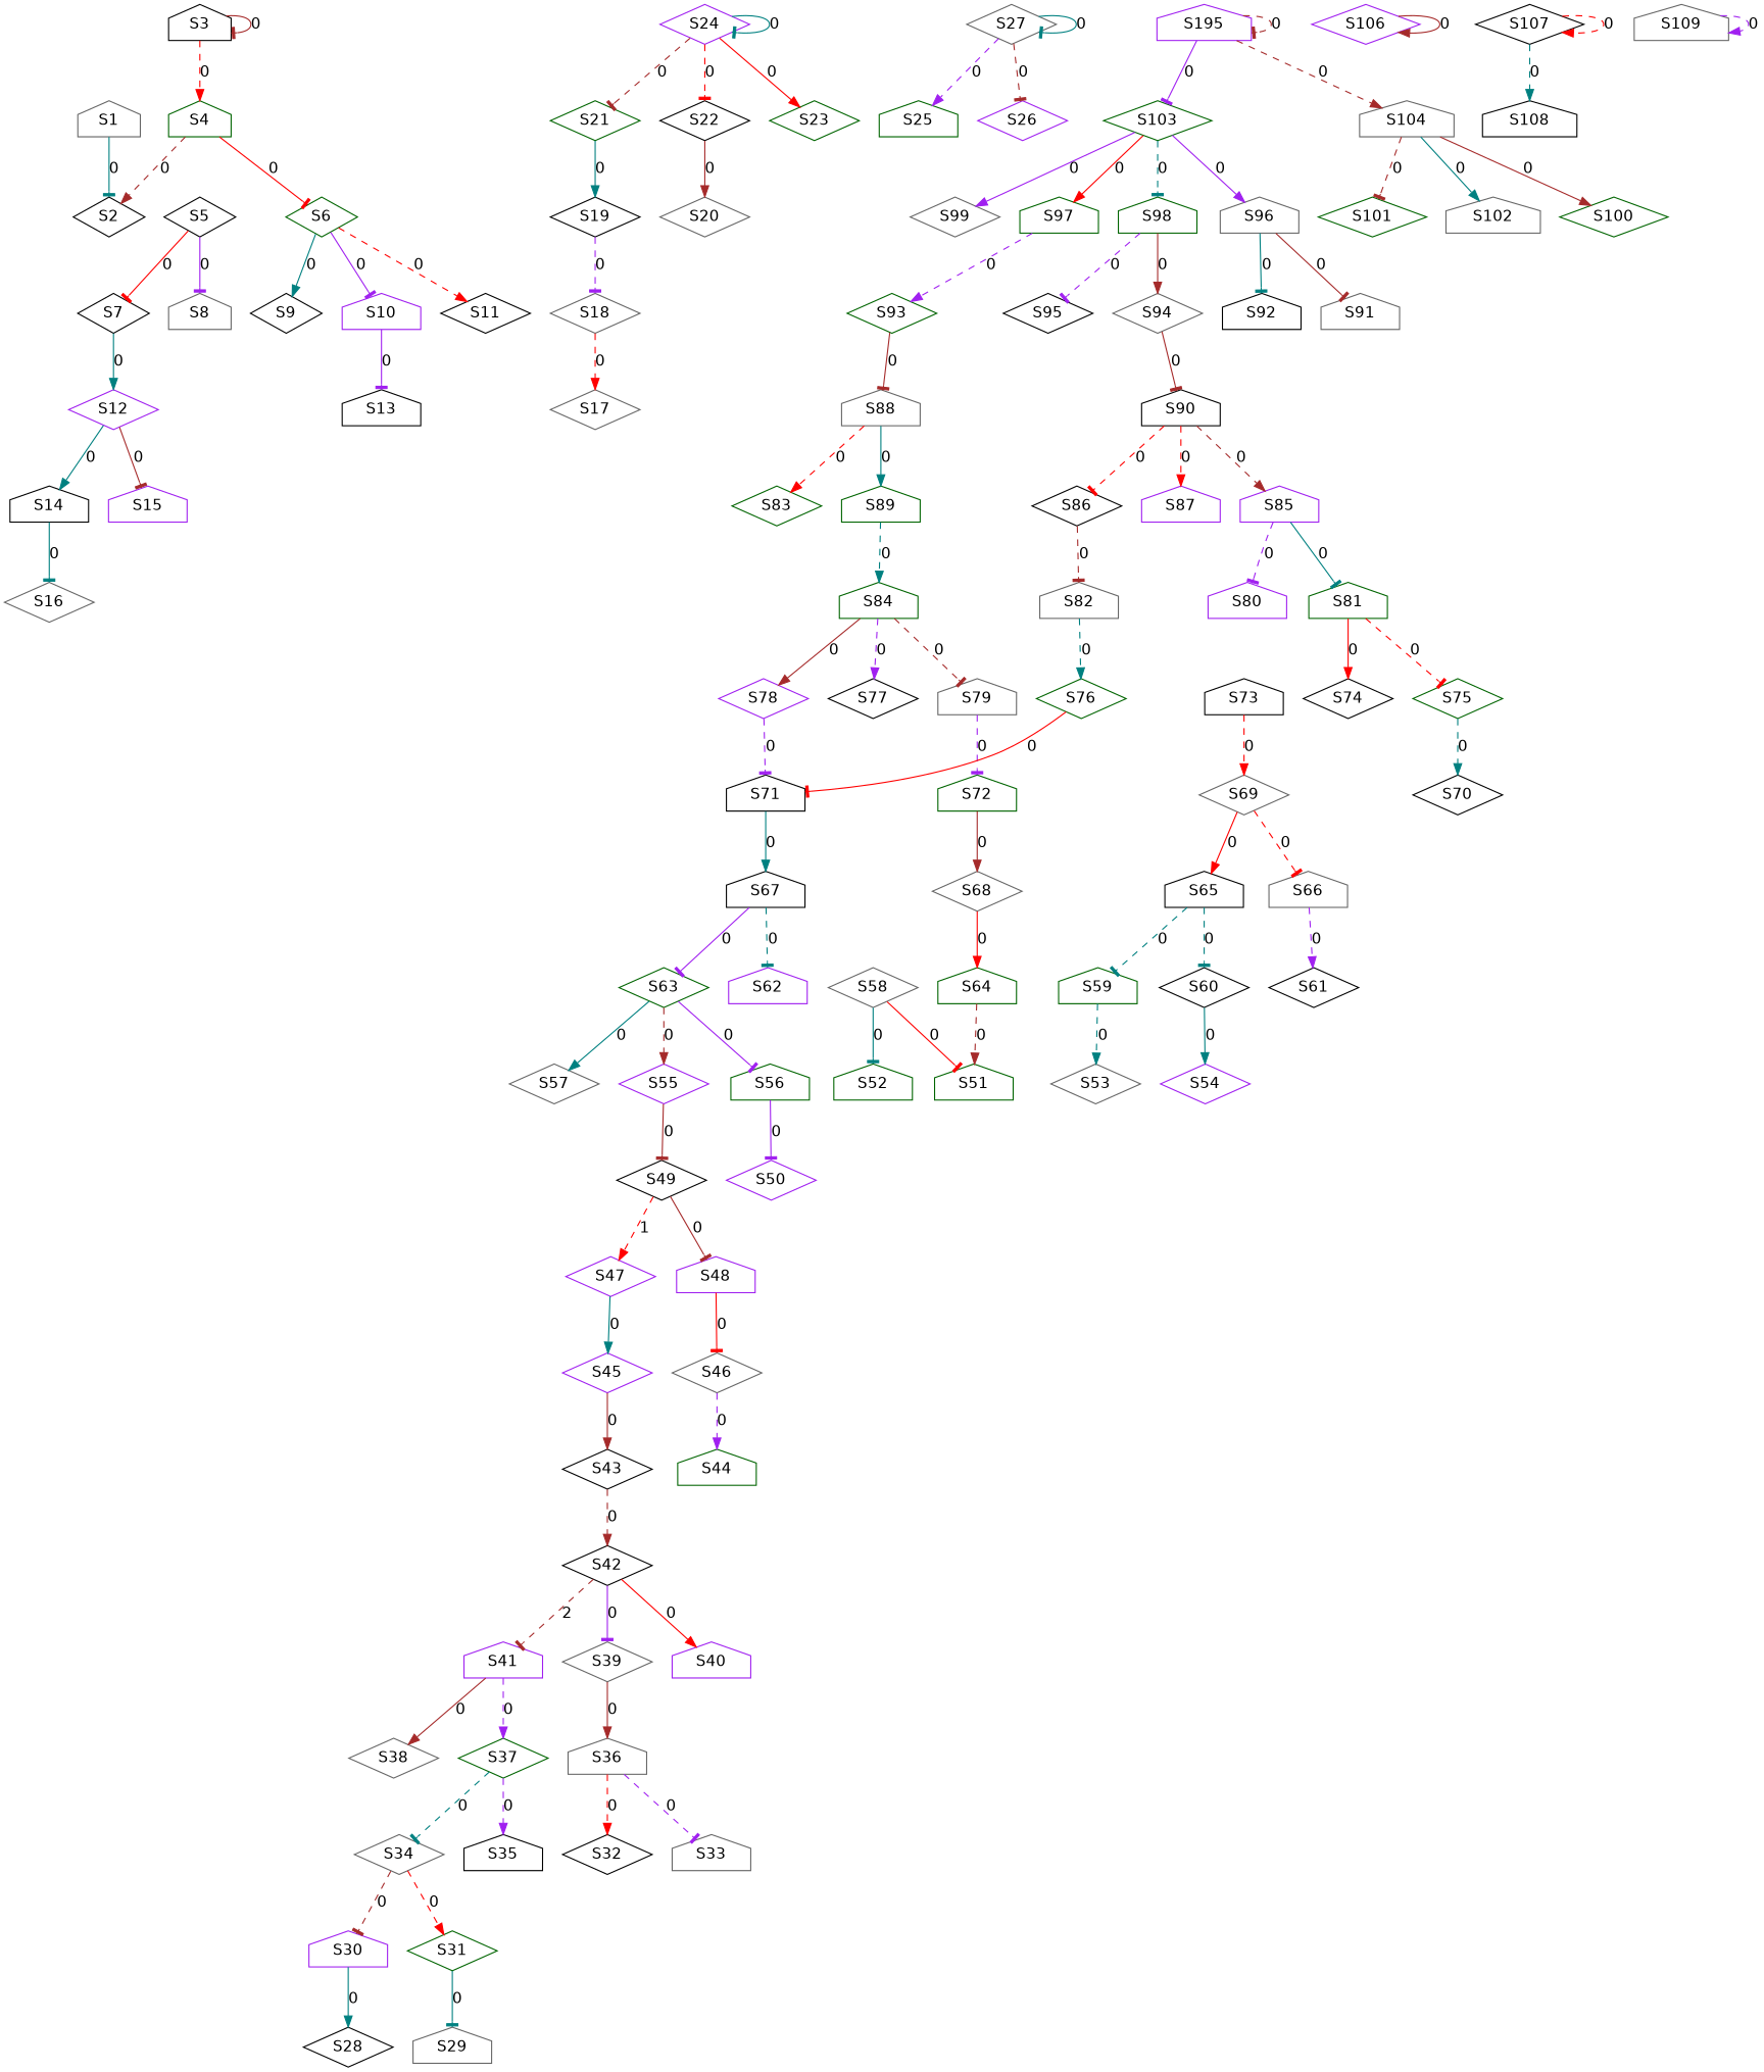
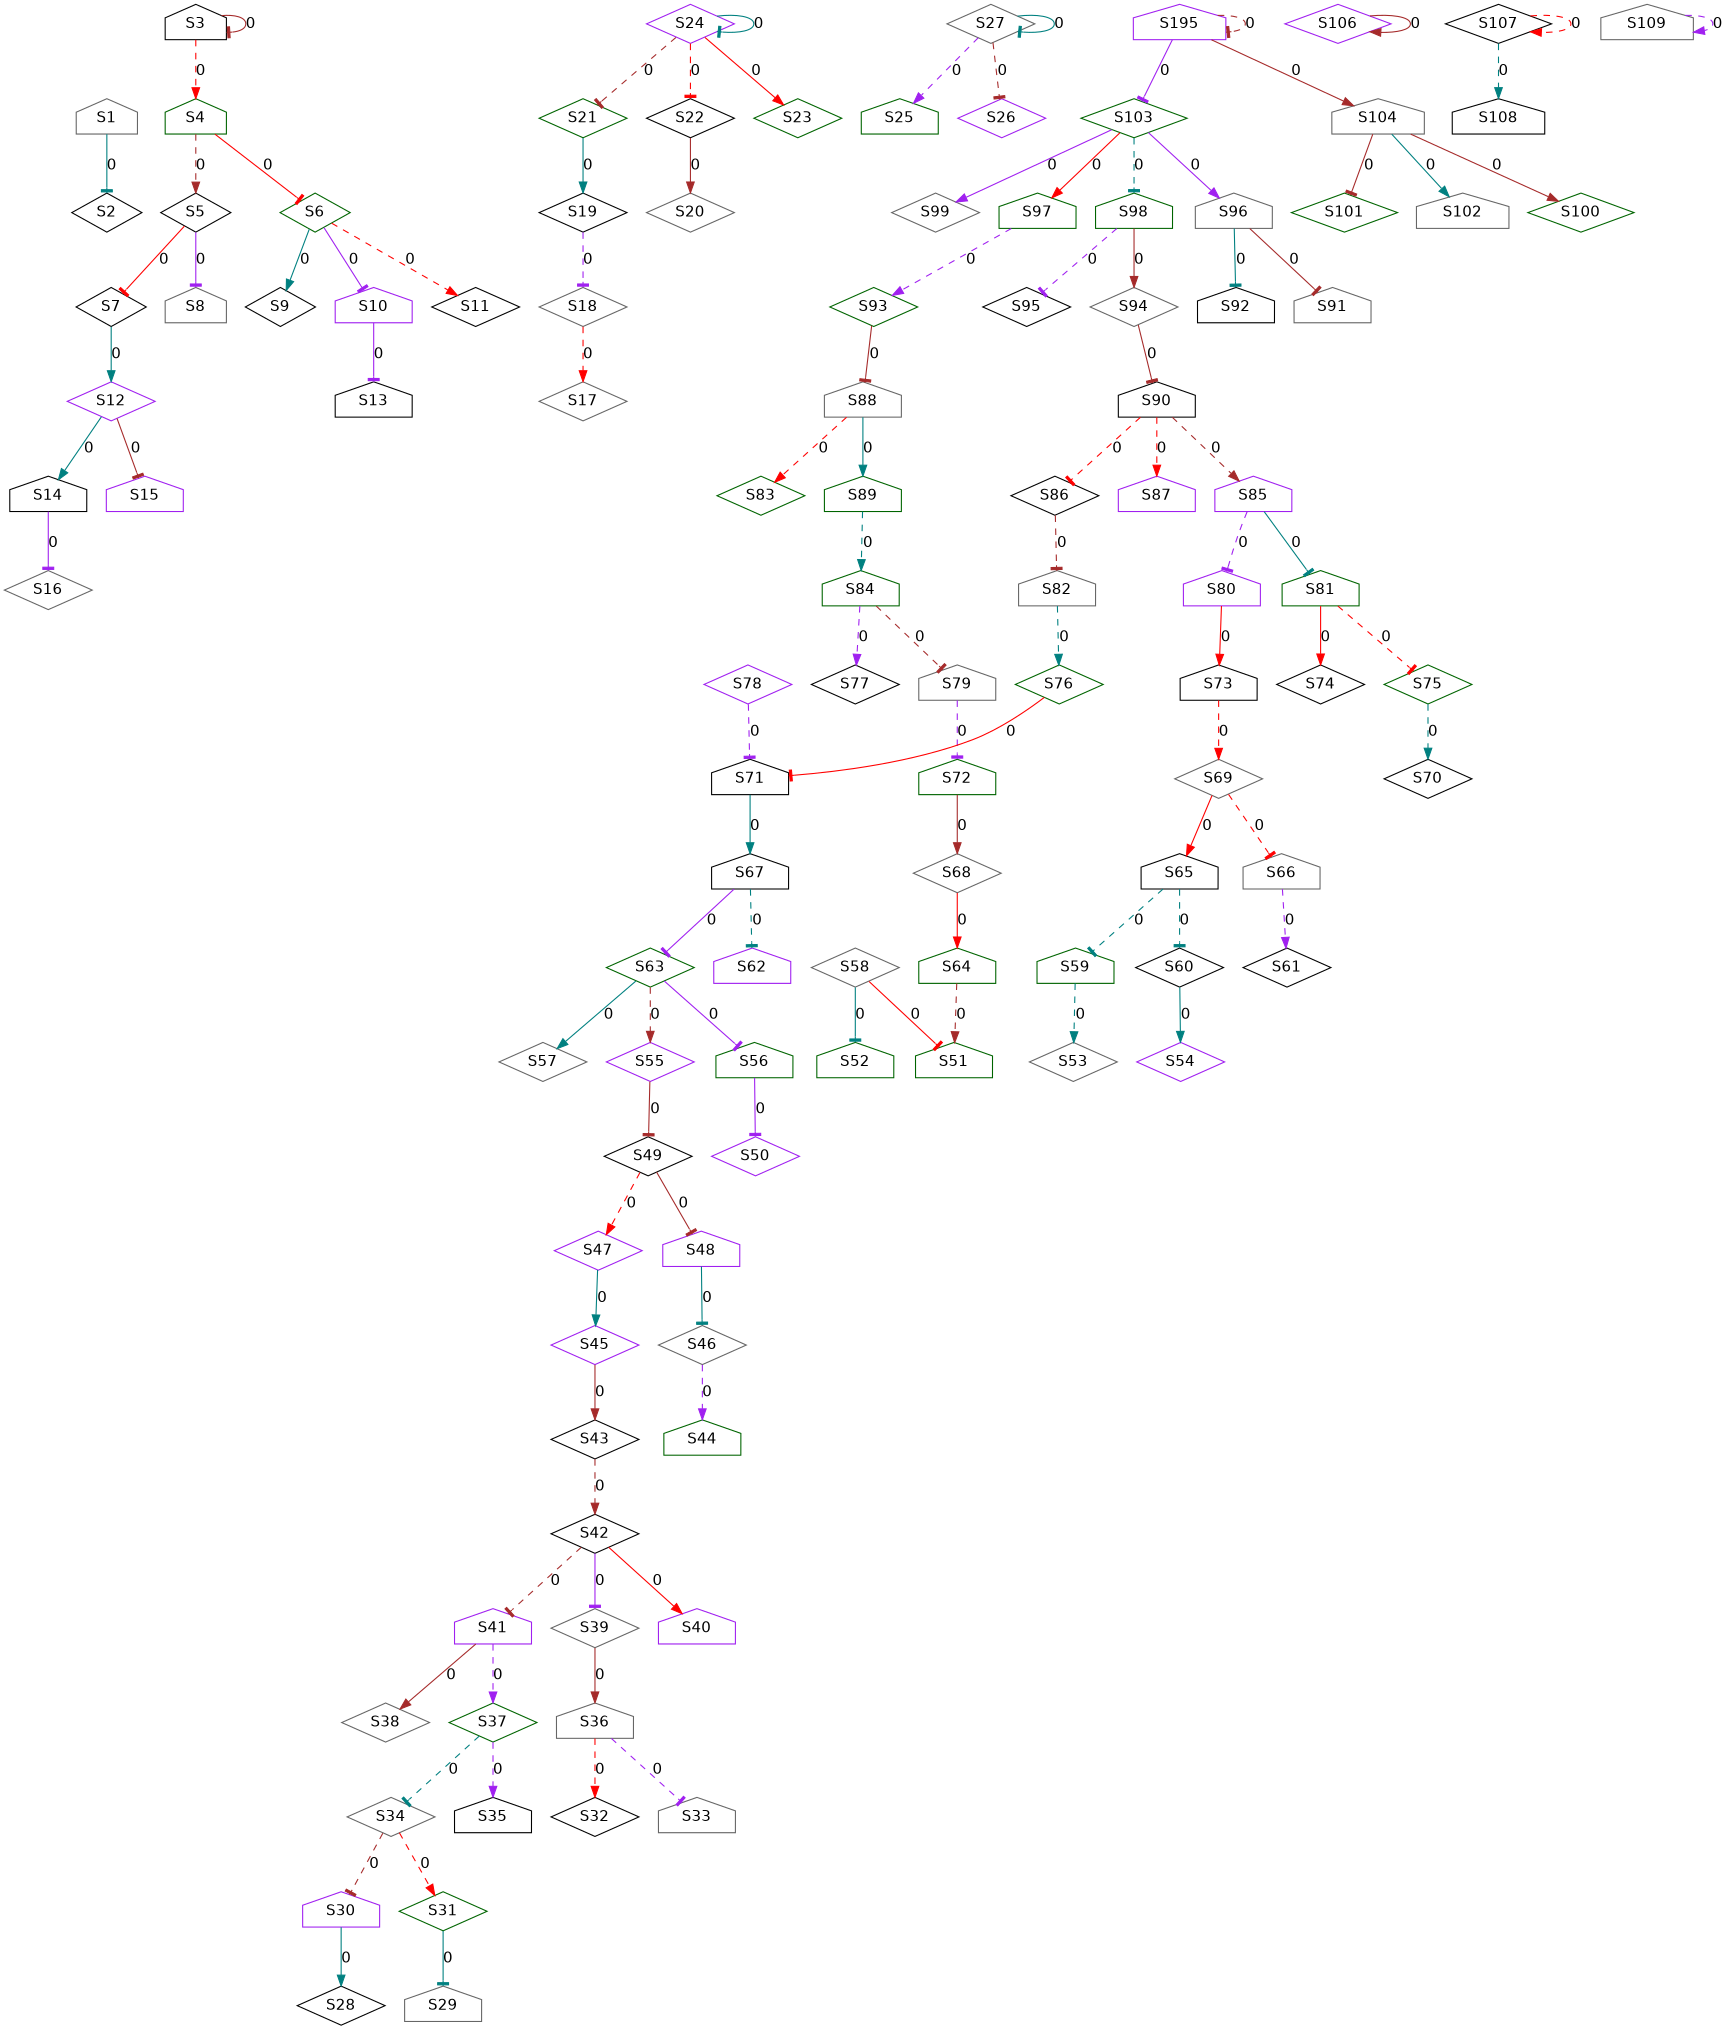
  strict digraph {
    fontname="DejaVu Sans"
    node [color=black fontname="DejaVu Sans" shape=diamond]
    edge [arrowhead=normal color=brown fontname="DejaVu Sans" style=solid]
    S1 [color=gray40 shape=house]
    S2
    S3 [shape=house]
    S4 [color=darkgreen shape=house]
    S5
    S6 [color=darkgreen]
    S7
    S8 [color=gray40 shape=house]
    S9
    S10 [color=purple shape=house]
    S11
    S12 [color=purple]
    S13 [shape=house]
    S14 [shape=house]
    S15 [color=purple shape=house]
    S16 [color=gray40]
    S18 [color=gray40]
    S17 [color=gray40]
    S19
    S21 [color=darkgreen]
    S20 [color=gray40]
    S22
    S24 [color=purple]
    S23 [color=darkgreen]
    S27 [color=gray40]
    S25 [color=darkgreen shape=house]
    S26 [color=purple]
    S30 [color=purple shape=house]
    S28
    S31 [color=darkgreen]
    S29 [color=gray40 shape=house]
    S34 [color=gray40]
    S36 [color=gray40 shape=house]
    S32
    S33 [color=gray40 shape=house]
    S37 [color=darkgreen]
    S35 [shape=house]
    S39 [color=gray40]
    S41 [color=purple shape=house]
    S38 [color=gray40]
    S42
    S40 [color=purple shape=house]
    S43
    S45 [color=purple]
    S46 [color=gray40]
    S44 [color=darkgreen shape=house]
    S47 [color=purple]
    S48 [color=purple shape=house]
    S49
    S55 [color=purple]
    S56 [color=darkgreen shape=house]
    S50 [color=purple]
    S58 [color=gray40]
    S51 [color=darkgreen shape=house]
    S52 [color=darkgreen shape=house]
    S59 [color=darkgreen shape=house]
    S53 [color=gray40]
    S54 [color=purple]
    S60
    S63 [color=darkgreen]
    S57 [color=gray40]
    S64 [color=darkgreen shape=house]
    S65 [shape=house]
    S66 [color=gray40 shape=house]
    S61
    S67 [shape=house]
    S62 [color=purple shape=house]
    S68 [color=gray40]
    S69 [color=gray40]
    S71 [shape=house]
    S72 [color=darkgreen shape=house]
    S73 [shape=house]
    S75 [color=darkgreen]
    S70
    S78 [color=purple]
    S79 [color=gray40 shape=house]
    S80 [color=purple shape=house]
    S81 [color=darkgreen shape=house]
    S74
    S82 [color=gray40 shape=house]
    S76 [color=darkgreen]
    S84 [color=darkgreen shape=house]
    S77
    S85 [color=purple shape=house]
    S86
    S88 [color=gray40 shape=house]
    S83 [color=darkgreen]
    S89 [color=darkgreen shape=house]
    S90 [shape=house]
    S87 [color=purple shape=house]
    S93 [color=darkgreen]
    S94 [color=gray40]
    S96 [color=gray40 shape=house]
    S91 [color=gray40 shape=house]
    S92 [shape=house]
    S97 [color=darkgreen shape=house]
    S98 [color=darkgreen shape=house]
    S95
    S103 [color=darkgreen]
    S99 [color=gray40]
    S104 [color=gray40 shape=house]
    S100 [color=darkgreen]
    S101 [color=darkgreen]
    S102 [color=gray40 shape=house]
    n105 [color=purple label=S195 shape=house]
    S106 [color=purple]
    S107
    S108 [shape=house]
    S109 [color=gray40 shape=house]
    S1 -> S2 [arrowhead=tee color=teal label=0]
    S3 -> S3 [arrowhead=tee label=0]
    S3 -> S4 [color=red label=0 style=dashed]
-   S4 -> S2 [label=0 style=dashed]
+   S4 -> S5 [label=0 style=dashed]
    S4 -> S6 [arrowhead=tee color=red label=0]
    S5 -> S7 [arrowhead=tee color=red label=0]
    S5 -> S8 [arrowhead=tee color=purple label=0]
    S6 -> S9 [color=teal label=0]
    S6 -> S10 [arrowhead=tee color=purple label=0]
    S6 -> S11 [color=red label=0 style=dashed]
    S7 -> S12 [color=teal label=0]
    S10 -> S13 [arrowhead=tee color=purple label=0]
    S12 -> S14 [color=teal label=0]
    S12 -> S15 [arrowhead=tee label=0]
-   S14 -> S16 [arrowhead=tee color=teal label=0]
+   S14 -> S16 [arrowhead=tee color=purple label=0]
    S18 -> S17 [color=red label=0 style=dashed]
    S19 -> S18 [arrowhead=tee color=purple label=0 style=dashed]
    S21 -> S19 [color=teal label=0]
    S22 -> S20 [label=0]
    S24 -> S21 [arrowhead=tee label=0 style=dashed]
    S24 -> S22 [arrowhead=tee color=red label=0 style=dashed]
    S24 -> S24 [arrowhead=tee color=teal label=0]
    S24 -> S23 [color=red label=0]
    S27 -> S27 [arrowhead=tee color=teal label=0]
    S27 -> S25 [color=purple label=0 style=dashed]
    S27 -> S26 [arrowhead=tee label=0 style=dashed]
    S30 -> S28 [color=teal label=0]
    S31 -> S29 [arrowhead=tee color=teal label=0]
    S34 -> S30 [arrowhead=tee label=0 style=dashed]
    S34 -> S31 [color=red label=0 style=dashed]
    S36 -> S32 [color=red label=0 style=dashed]
    S36 -> S33 [arrowhead=tee color=purple label=0 style=dashed]
    S37 -> S34 [arrowhead=tee color=teal label=0 style=dashed]
    S37 -> S35 [color=purple label=0 style=dashed]
    S39 -> S36 [label=0]
    S41 -> S37 [color=purple label=0 style=dashed]
    S41 -> S38 [label=0]
    S42 -> S39 [arrowhead=tee color=purple label=0]
-   S42 -> S41 [arrowhead=tee label=2 style=dashed]
+   S42 -> S41 [arrowhead=tee label=0 style=dashed]
    S42 -> S40 [color=red label=0]
    S43 -> S42 [label=0 style=dashed]
    S45 -> S43 [label=0]
    S46 -> S44 [color=purple label=0 style=dashed]
    S47 -> S45 [color=teal label=0]
-   S48 -> S46 [arrowhead=tee color=red label=0]
-   S49 -> S47 [color=red label=1 style=dashed]
+   S48 -> S46 [arrowhead=tee color=teal label=0]
+   S49 -> S47 [color=red label=0 style=dashed]
    S49 -> S48 [arrowhead=tee label=0]
    S55 -> S49 [arrowhead=tee label=0]
    S56 -> S50 [arrowhead=tee color=purple label=0]
    S58 -> S51 [arrowhead=tee color=red label=0]
    S58 -> S52 [arrowhead=tee color=teal label=0]
    S59 -> S53 [color=teal label=0 style=dashed]
    S60 -> S54 [color=teal label=0]
    S63 -> S55 [label=0 style=dashed]
    S63 -> S56 [arrowhead=tee color=purple label=0]
    S63 -> S57 [color=teal label=0]
    S64 -> S51 [label=0 style=dashed]
    S65 -> S59 [arrowhead=tee color=teal label=0 style=dashed]
    S65 -> S60 [arrowhead=tee color=teal label=0 style=dashed]
    S66 -> S61 [color=purple label=0 style=dashed]
    S67 -> S63 [arrowhead=tee color=purple label=0]
    S67 -> S62 [arrowhead=tee color=teal label=0 style=dashed]
    S68 -> S64 [color=red label=0]
    S69 -> S65 [color=red label=0]
    S69 -> S66 [arrowhead=tee color=red label=0 style=dashed]
    S71 -> S67 [color=teal label=0]
    S72 -> S68 [label=0]
    S73 -> S69 [color=red label=0 style=dashed]
    S75 -> S70 [color=teal label=0 style=dashed]
    S78 -> S71 [arrowhead=tee color=purple label=0 style=dashed]
    S79 -> S72 [arrowhead=tee color=purple label=0 style=dashed]
+   S80 -> S73 [color=red label=0]
    S81 -> S75 [arrowhead=tee color=red label=0 style=dashed]
    S81 -> S74 [color=red label=0]
    S82 -> S76 [color=teal label=0 style=dashed]
    S76 -> S71 [arrowhead=tee color=red label=0]
-   S84 -> S78 [label=0]
    S84 -> S79 [arrowhead=tee label=0 style=dashed]
    S84 -> S77 [color=purple label=0 style=dashed]
    S85 -> S80 [arrowhead=tee color=purple label=0 style=dashed]
    S85 -> S81 [arrowhead=tee color=teal label=0]
    S86 -> S82 [arrowhead=tee label=0 style=dashed]
    S88 -> S83 [color=red label=0 style=dashed]
    S88 -> S89 [color=teal label=0]
    S89 -> S84 [color=teal label=0 style=dashed]
    S90 -> S85 [label=0 style=dashed]
    S90 -> S86 [arrowhead=tee color=red label=0 style=dashed]
    S90 -> S87 [color=red label=0 style=dashed]
    S93 -> S88 [arrowhead=tee label=0]
    S94 -> S90 [arrowhead=tee label=0]
    S96 -> S91 [arrowhead=tee label=0]
    S96 -> S92 [arrowhead=tee color=teal label=0]
    S97 -> S93 [color=purple label=0 style=dashed]
    S98 -> S94 [label=0]
    S98 -> S95 [arrowhead=tee color=purple label=0 style=dashed]
    S103 -> S96 [color=purple label=0]
    S103 -> S97 [color=red label=0]
    S103 -> S98 [arrowhead=tee color=teal label=0 style=dashed]
    S103 -> S99 [color=purple label=0]
    S104 -> S100 [label=0]
-   S104 -> S101 [arrowhead=tee label=0 style=dashed]
+   S104 -> S101 [arrowhead=tee label=0]
    S104 -> S102 [color=teal label=0]
    n105 -> S103 [arrowhead=tee color=purple label=0]
-   n105 -> S104 [label=0 style=dashed]
+   n105 -> S104 [label=0]
    n105 -> n105 [arrowhead=tee label=0 style=dashed]
    S106 -> S106 [label=0]
    S107 -> S107 [color=red label=0 style=dashed]
    S107 -> S108 [color=teal label=0 style=dashed]
    S109 -> S109 [color=purple label=0 style=dashed]
  }
